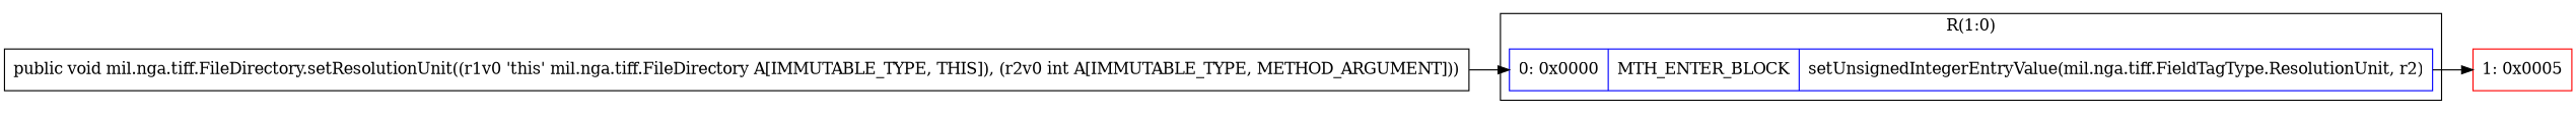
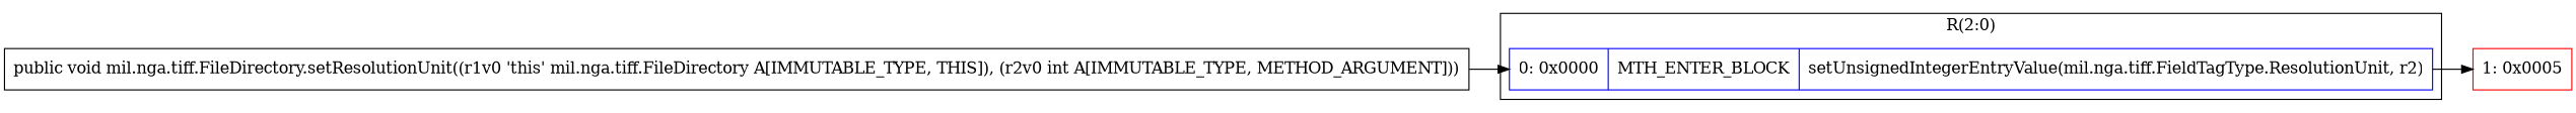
  digraph {
    rankdir=LR
    node [shape=record]
    n1 [color=blue label="{0\:\ 0x0000|MTH_ENTER_BLOCK\l|setUnsignedIntegerEntryValue(mil.nga.tiff.FieldTagType.ResolutionUnit, r2)\l}"]
    n2 [color=red label="{1\:\ 0x0005}"]
    n3 [label="{public void mil.nga.tiff.FileDirectory.setResolutionUnit((r1v0 'this' mil.nga.tiff.FileDirectory A[IMMUTABLE_TYPE, THIS]), (r2v0 int A[IMMUTABLE_TYPE, METHOD_ARGUMENT])) }"]
    subgraph cluster_1 {
-     label="R(1:0)"
+     label="R(2:0)"
      n1
    }
    n1 -> n2
    n3 -> n1
  }
